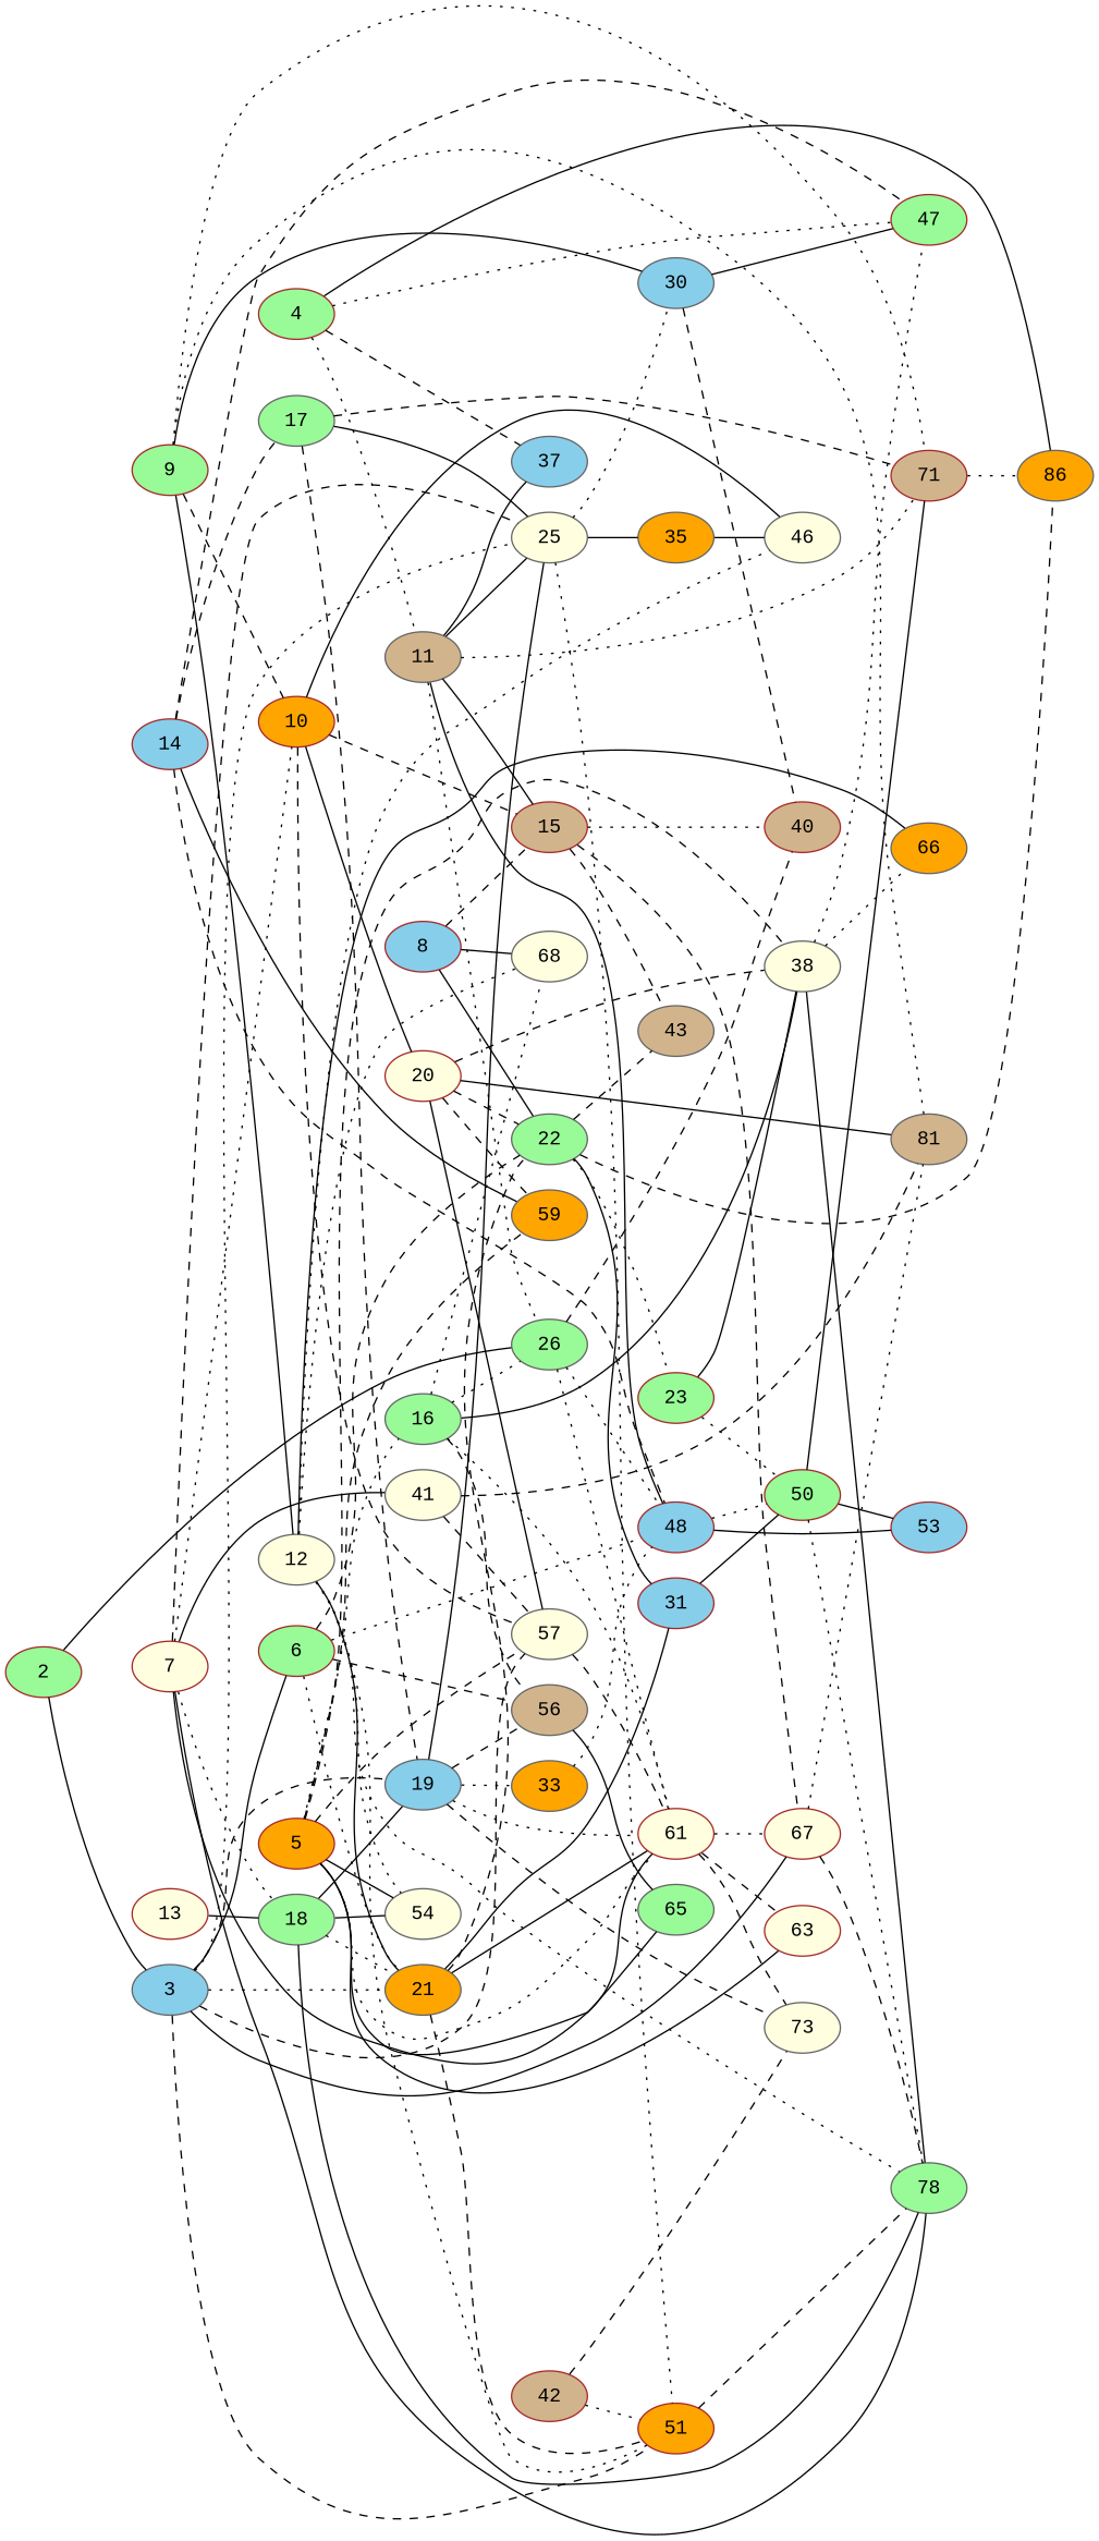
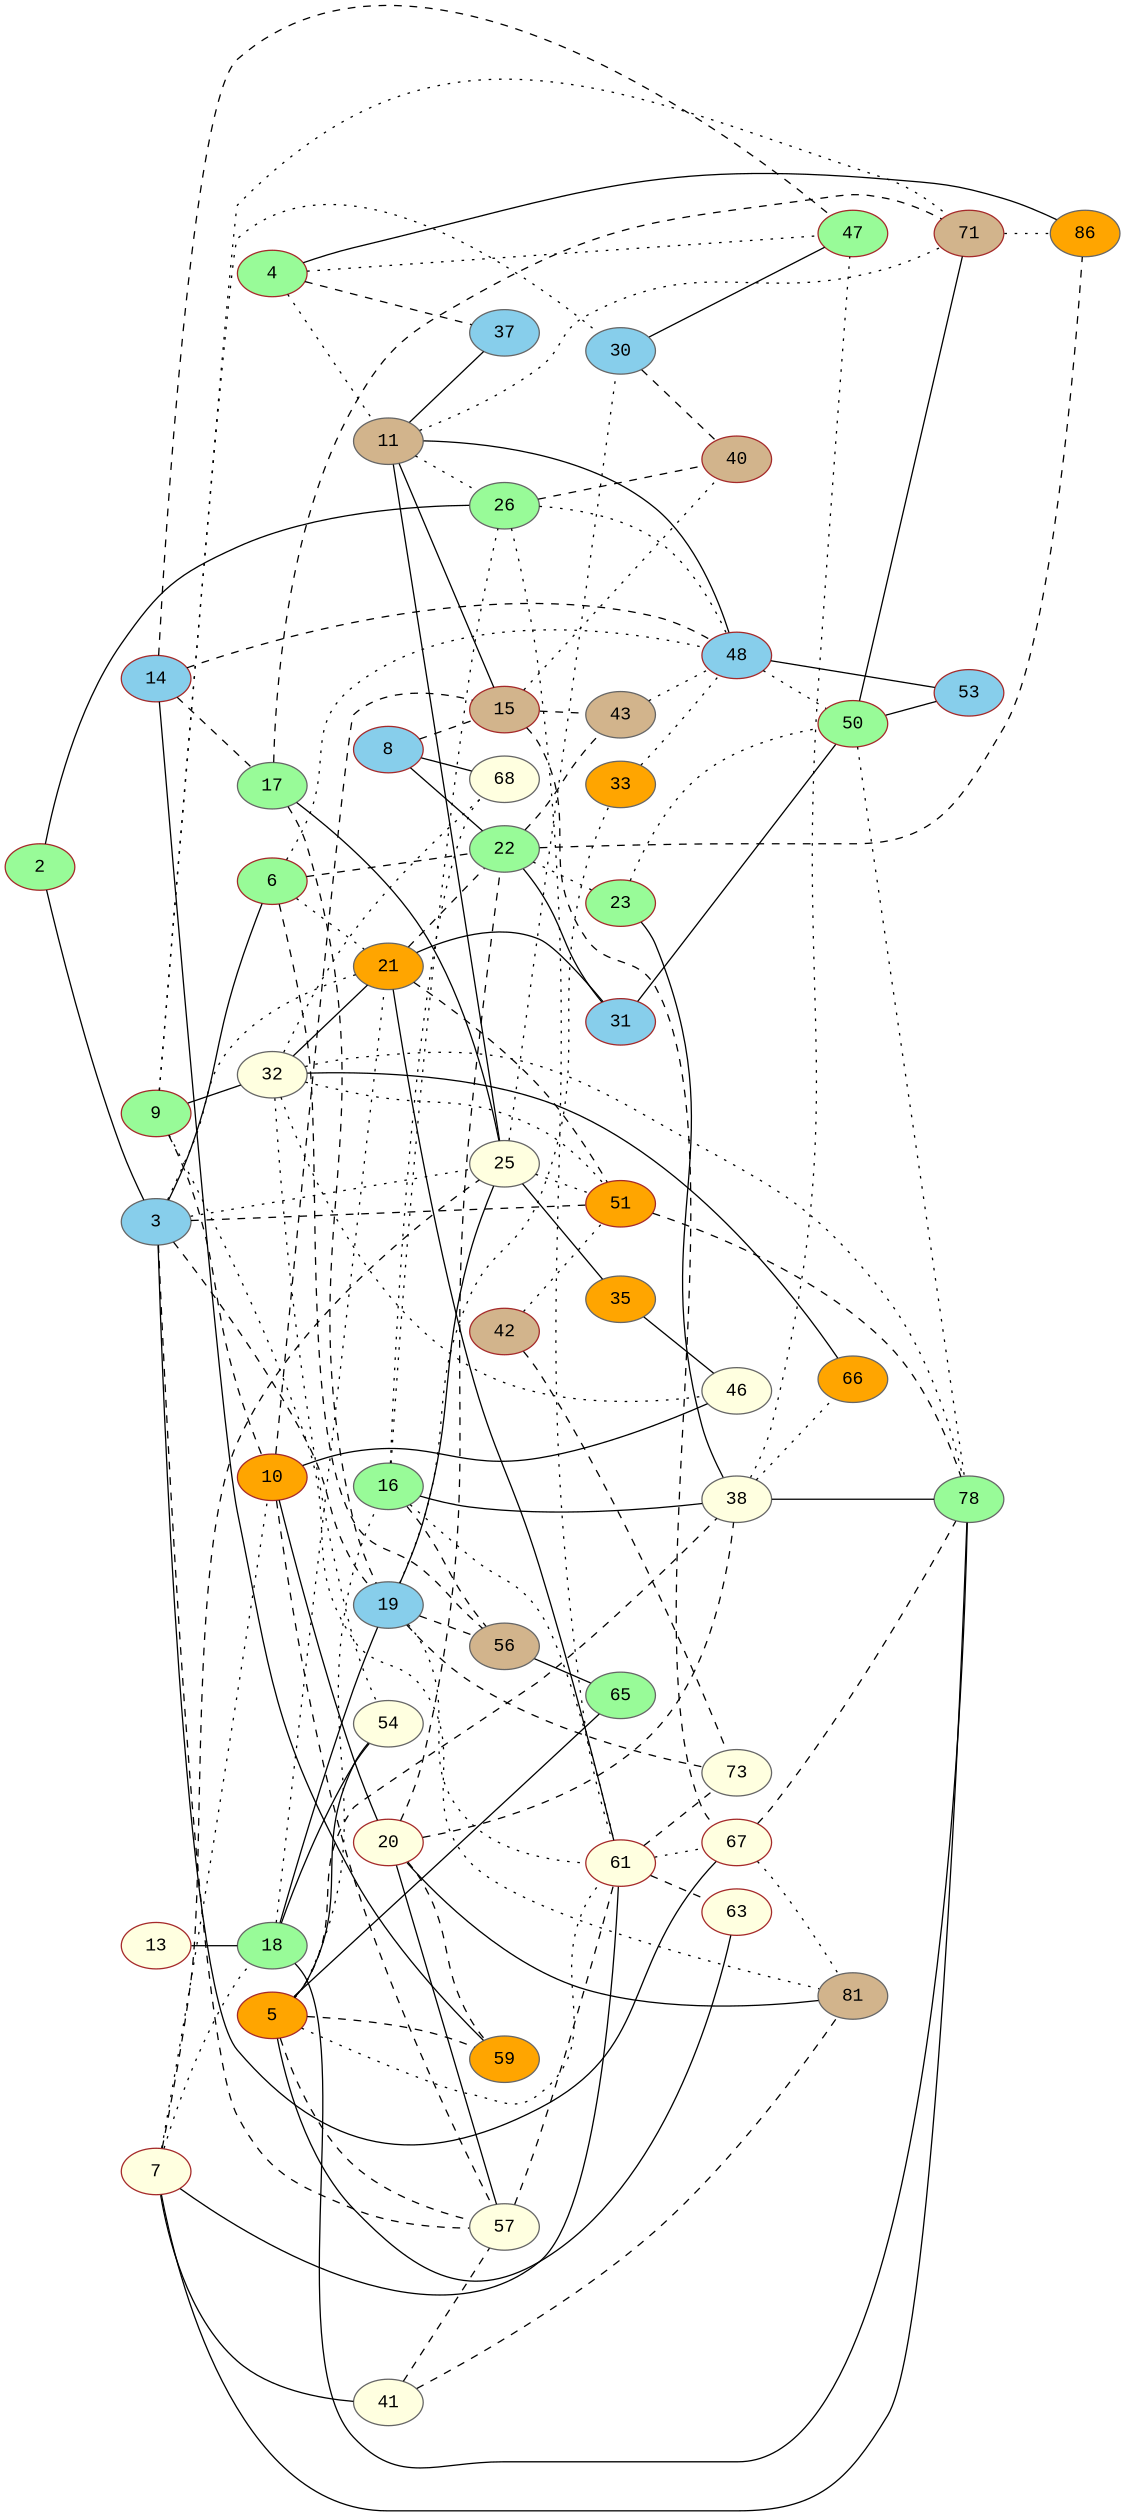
  graph {
    fontname="Liberation Mono"
    rankdir=LR
    node [color=gray40 fillcolor=lightyellow fontname="Liberation Mono" style=filled]
    edge [fontname="Liberation Mono" style=solid]
    11 [fillcolor=tan super="+27"]
    26 [fillcolor=palegreen super="+84"]
    25 [super="+85"]
    37 [fillcolor=skyblue]
    48 [color=brown fillcolor=skyblue super="+75"]
    15 [color=brown fillcolor=tan super="+44"]
    71 [color=brown fillcolor=tan super="+77"]
    61 [color=brown super="+83"]
    40 [color=brown fillcolor=tan]
    65 [fillcolor=palegreen super="+76"]
    3 [fillcolor=skyblue super="+52"]
    6 [color=brown fillcolor=palegreen super="+29"]
    19 [fillcolor=skyblue super="+60"]
    21 [fillcolor=orange super="+87"]
    51 [color=brown fillcolor=orange super="+70"]
    57 [super="+69"]
    67 [color=brown super="+80"]
    2 [color=brown fillcolor=palegreen]
    22 [fillcolor=palegreen super="+39"]
    56 [fillcolor=tan]
    33 [fillcolor=orange]
    73
    31 [color=brown fillcolor=skyblue super="+58"]
    30 [fillcolor=skyblue]
    35 [fillcolor=orange]
    78 [fillcolor=palegreen super="+79"]
    81 [fillcolor=tan]
    4 [color=brown fillcolor=palegreen super="+45"]
    47 [color=brown fillcolor=palegreen]
    86 [fillcolor=orange]
    5 [color=brown fillcolor=orange super="+55"]
    16 [fillcolor=palegreen super="+24"]
    38 [super="+82"]
    54
    59 [fillcolor=orange]
    63 [color=brown]
    68
    66 [fillcolor=orange]
    43 [fillcolor=tan]
    23 [color=brown fillcolor=palegreen]
    50 [color=brown fillcolor=palegreen]
    53 [color=brown fillcolor=skyblue]
    7 [color=brown super="+72"]
    10 [color=brown fillcolor=orange super="+62"]
    18 [fillcolor=palegreen super="+64"]
    41
    20 [color=brown super="+34"]
    46 [super="+49"]
    8 [color=brown fillcolor=skyblue]
    9 [color=brown fillcolor=palegreen super="+32"]
-   12 [super="+36"]
+   12 [super="+36" label=32]
    13 [color=brown]
    14 [color=brown fillcolor=skyblue super="+28"]
    17 [fillcolor=palegreen]
    42 [color=brown fillcolor=tan]
    11 -- 26 [style=dotted]
    11 -- 25
    11 -- 37
    11 -- 48
    11 -- 15
    11 -- 71 [style=dotted]
    26 -- 48 [style=dotted]
    26 -- 61 [style=dotted weight=2]
    26 -- 40 [style=dashed]
    25 -- 51 [style=dotted]
    25 -- 30 [style=dotted]
    25 -- 35
    48 -- 50 [style=dotted]
    48 -- 53
    15 -- 40 [style=dotted]
    15 -- 67 [style=dashed]
    15 -- 43 [style=dashed weight=2]
    71 -- 86 [style=dotted]
    61 -- 67 [style=dotted]
    61 -- 73 [style=dashed]
    61 -- 63 [style=dashed]
    3 -- 25 [style=dotted]
    3 -- 6
    3 -- 19 [style=dashed]
    3 -- 21 [style=dotted]
    3 -- 51 [style=dashed]
    3 -- 57 [style=dashed]
    3 -- 67
    6 -- 48 [style=dotted weight=2]
    6 -- 21 [style=dotted]
    6 -- 22 [style=dashed]
    6 -- 56 [style=dashed]
    19 -- 25
    19 -- 61 [style=dotted]
    19 -- 56 [style=dashed]
    19 -- 33 [style=dotted]
    19 -- 73 [style=dashed]
    21 -- 61
    21 -- 51 [style=dashed]
    21 -- 22 [style=dashed]
    21 -- 31
    51 -- 78 [style=dashed]
    57 -- 61 [style=dashed]
    67 -- 78 [style=dashed]
    67 -- 81 [style=dotted]
    2 -- 26
    2 -- 3
    22 -- 31
    22 -- 86 [style=dashed]
    22 -- 43 [style=dashed]
    22 -- 23 [style=dotted]
    56 -- 65
    33 -- 48 [style=dotted]
    31 -- 50
    30 -- 40 [style=dashed]
    30 -- 47
    35 -- 46
    4 -- 11 [style=dotted]
    4 -- 37 [style=dashed]
    4 -- 47 [style=dotted]
    4 -- 86
    5 -- 61 [style=dotted]
    5 -- 65
    5 -- 57 [style=dashed]
    5 -- 16 [style=dotted]
    5 -- 38 [style=dashed]
    5 -- 54
    5 -- 59 [style=dashed]
    5 -- 63
    16 -- 26 [style=dotted]
    16 -- 61 [style=dotted]
    16 -- 56 [style=dashed]
    16 -- 38
    16 -- 68 [style=dotted]
    38 -- 78
    38 -- 47 [style=dotted]
    38 -- 66 [style=dotted]
+   43 -- 48 [style=dotted]
    23 -- 38
    23 -- 50 [style=dotted]
    50 -- 71
    50 -- 78 [style=dotted]
    50 -- 53
    7 -- 25 [style=dashed]
    7 -- 61
    7 -- 78
    7 -- 10 [style=dotted]
    7 -- 18 [style=dotted]
    7 -- 41
    10 -- 15 [style=dashed]
    10 -- 57 [style=dashed]
    10 -- 20
    10 -- 46
    18 -- 19
    18 -- 21 [style=dotted]
    18 -- 78
    18 -- 54
    41 -- 57 [style=dashed]
    41 -- 81 [style=dashed]
    20 -- 57
    20 -- 22 [style=dashed]
    20 -- 81
    20 -- 38 [style=dashed]
    20 -- 59 [style=dashed]
    8 -- 15 [style=dashed]
    8 -- 22
    8 -- 68
    9 -- 71 [style=dotted]
-   9 -- 30
+   9 -- 30 [style=dotted]
    9 -- 81 [style=dotted]
    9 -- 10 [style=dashed weight=2]
    9 -- 12
    12 -- 21
    12 -- 51 [style=dotted]
    12 -- 78 [style=dotted]
    12 -- 54 [style=dotted]
    12 -- 68 [style=dotted weight=2]
    12 -- 66
    12 -- 46 [style=dotted]
    13 -- 18
    14 -- 48 [style=dashed]
    14 -- 47 [style=dashed]
    14 -- 59
    14 -- 17 [style=dashed]
    17 -- 25
    17 -- 71 [style=dashed]
    17 -- 19 [style=dashed]
    42 -- 51 [style=dotted]
    42 -- 73 [style=dashed]
  }
